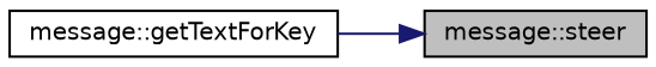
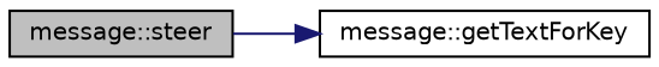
  digraph {
    rankdir=LR
    node [color=black fontname=Helvetica fontsize=10 shape=record style=filled]
    n1 [fillcolor=grey75 fontcolor=black height=0.2 label="message::steer" width=0.4]
    n2 [fillcolor=white height=0.2 label="message::getTextForKey" width=0.4]
-   n2 -> n1 [color=midnightblue fontname=Helvetica fontsize=10 labelfontname=Helvetica labelfontsize=10 style=solid]
+   n1 -> n2 [color=midnightblue fontname=Helvetica fontsize=10 labelfontname=Helvetica labelfontsize=10 style=solid]
  }
